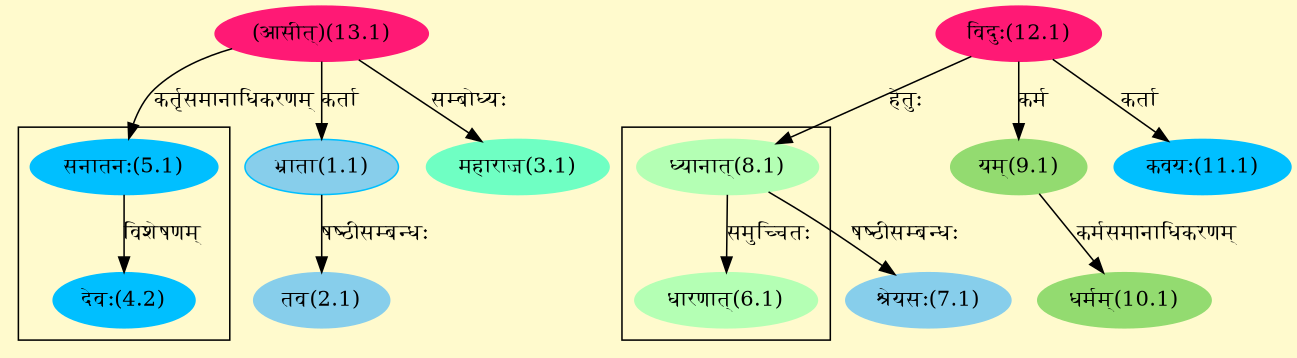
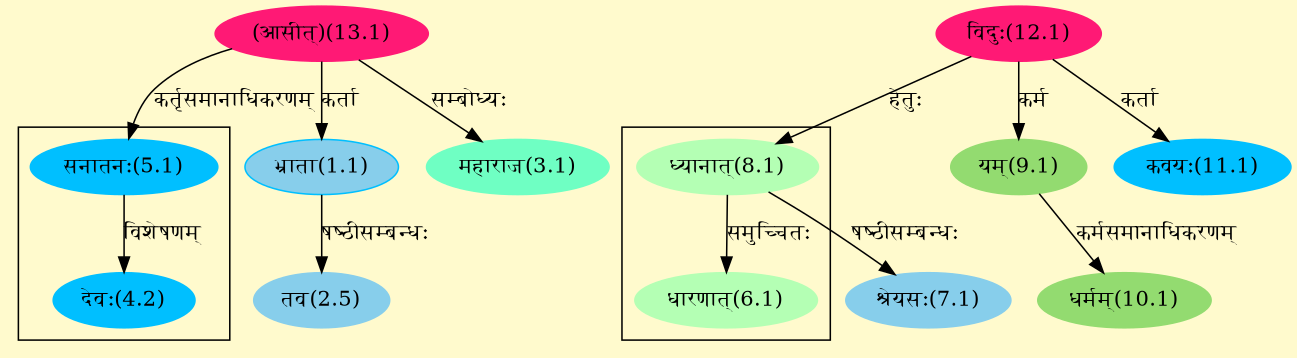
  digraph {
    bgcolor=lemonchiffon1
    compound=true
    rankdir=BT
    node [color="#00BFFF" style=filled]
    edge [dir=back]
    n1 [label="देवः(4.2)"]
    n2 [label="सनातनः(5.1)"]
    n3 [color="#B4FFB4" label="धारणात्(6.1)"]
    n4 [color="#B4FFB4" label="ध्यानात्(8.1)"]
    n5 [color="#FF1975" label="(आसीत्)(13.1)"]
    n6 [color="#FF1975" label="विदुः(12.1)"]
    n7 [fillcolor="#87CEEB" label="भ्राता(1.1)"]
-   n8 [color="#87CEEB" label="तव(2.1)"]
+   n8 [color="#87CEEB" label="तव(2.5)"]
    n9 [color="#6FFFC3" label="महाराज(3.1)"]
    n10 [color="#87CEEB" label="श्रेयसः(7.1)"]
    n11 [color="#93DB70" label="यम्(9.1)"]
    n12 [color="#93DB70" label="धर्मम्(10.1)"]
    n13 [label="कवयः(11.1)"]
    subgraph cluster_1 {
      n1
      n2
    }
    subgraph cluster_2 {
      n3
      n4
    }
    n1 -> n2 [label="विशेषणम्"]
    n2 -> n5 [label="कर्तृसमानाधिकरणम्"]
    n3 -> n4 [label="समुच्चितः"]
    n4 -> n6 [label="हेतुः"]
    n7 -> n5 [label="कर्ता"]
    n8 -> n7 [label="षष्ठीसम्बन्धः"]
    n9 -> n5 [label="सम्बोध्यः"]
    n10 -> n4 [label="षष्ठीसम्बन्धः"]
    n11 -> n6 [label="कर्म"]
    n12 -> n11 [label="कर्मसमानाधिकरणम्"]
    n13 -> n6 [label="कर्ता"]
  }
